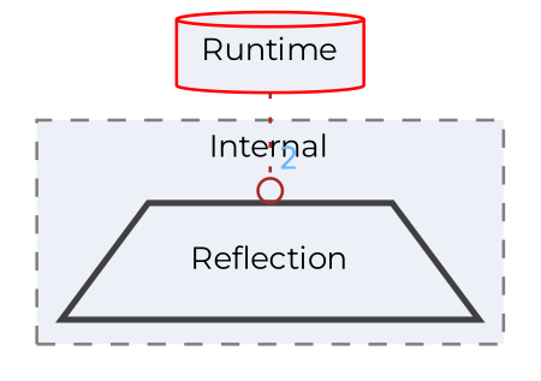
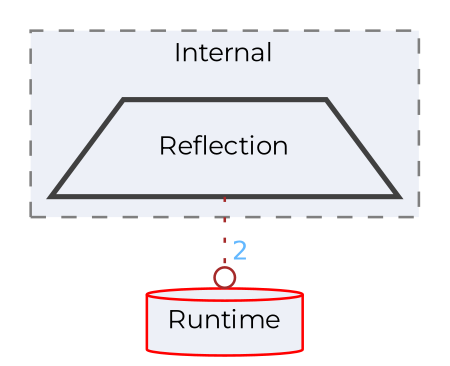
  digraph {
    compound=true
    fontname=Montserrat
    node [fillcolor="#edf0f7" fontname=Montserrat fontsize=10]
    n1 [color=grey25 height=0.2 label=Reflection shape=trapezium style="filled,bold" width=0.4]
    n2 [color=red height=0.2 label=Runtime shape=cylinder style=filled width=0.4]
    subgraph cluster_1 {
      bgcolor="#edf0f7"
      fontsize=10
      label=Internal
      pencolor=grey50
      style="filled,dashed"
      n1
    }
-   n2 -> n1 [color=brown fontcolor=steelblue1 fontname=Montserrat fontsize=10 headlabel=2 labeldistance=1.5 labelfontname=Helvetica labelfontsize=10 style=dotted arrowhead=odot]
+   n1 -> n2 [color=brown fontcolor=steelblue1 fontname=Montserrat fontsize=10 headlabel=2 labeldistance=1.5 labelfontname=Helvetica labelfontsize=10 style=dotted arrowhead=odot]
  }
